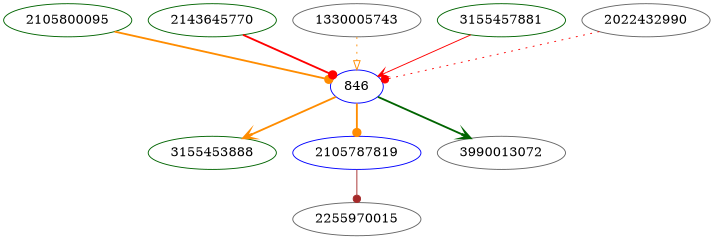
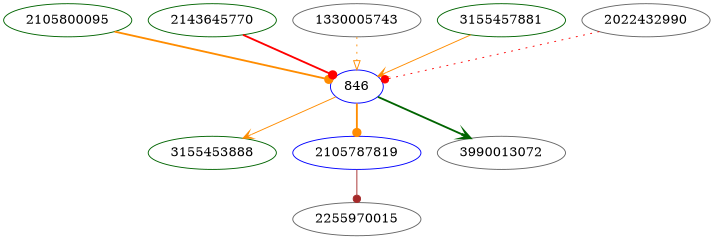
  strict digraph {
    node [color=darkgreen]
    edge [arrowhead=dot color=darkorange style=bold]
    846 [color=blue]
    2105800095
    3155453888
    2105787819 [color=blue]
    3990013072 [color=gray40]
    n6 [label=2143645770]
    2255970015 [color=gray40]
    1330005743 [color=gray40]
    3155457881
    2022432990 [color=gray40]
-   846 -> 3155453888 [arrowhead=vee]
+   846 -> 3155453888 [arrowhead=vee style=solid]
    846 -> 2105787819
    846 -> 3990013072 [arrowhead=vee color=darkgreen]
    2105800095 -> 846
    2105787819 -> 2255970015 [color=brown style=solid]
    n6 -> 846 [color=red]
    1330005743 -> 846 [arrowhead=onormal style=dotted]
-   3155457881 -> 846 [arrowhead=vee color=red style=solid]
+   3155457881 -> 846 [arrowhead=vee style=solid]
    2022432990 -> 846 [color=red style=dotted]
  }
